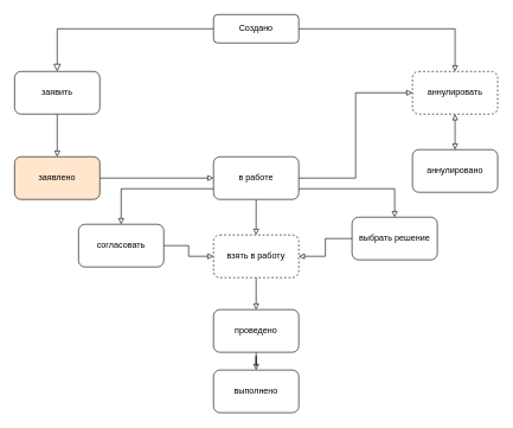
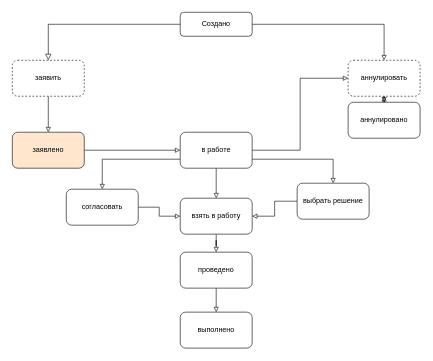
  <mxCell id="0" />
  <mxCell id="1" parent="0" />
  <mxCell id="2" value="" style="rounded=0;html=1;jettySize=auto;orthogonalLoop=1;fontSize=11;endArrow=block;endFill=0;endSize=8;strokeWidth=1;shadow=0;labelBackgroundColor=none;edgeStyle=orthogonalEdgeStyle;entryX=0.5;entryY=0;entryDx=0;entryDy=0;" parent="1" source="4" target="6" edge="1"><mxGeometry relative="1" as="geometry"><mxPoint x="200" y="110" as="targetPoint" /></mxGeometry></mxCell>
  <mxCell id="3" value="" style="edgeStyle=orthogonalEdgeStyle;rounded=0;orthogonalLoop=1;jettySize=auto;html=1;endArrow=block;endFill=0;" edge="1" parent="1" source="4" target="8"><mxGeometry relative="1" as="geometry" /></mxCell>
  <mxCell id="4" value="Создано" style="rounded=1;whiteSpace=wrap;html=1;fontSize=12;glass=0;strokeWidth=1;shadow=0;" parent="1" vertex="1"><mxGeometry x="300" y="20" width="120" height="40" as="geometry" /></mxCell>
  <mxCell id="5" value="" style="edgeStyle=orthogonalEdgeStyle;rounded=0;orthogonalLoop=1;jettySize=auto;html=1;endArrow=block;endFill=0;" edge="1" parent="1" source="6" target="10"><mxGeometry relative="1" as="geometry" /></mxCell>
- <mxCell id="6" value="заявить" style="rounded=1;whiteSpace=wrap;html=1;" vertex="1" parent="1"><mxGeometry x="20" y="100" width="120" height="60" as="geometry" /></mxCell>
+ <mxCell id="6" value="заявить" style="rounded=1;whiteSpace=wrap;html=1;dashed=1;" vertex="1" parent="1"><mxGeometry x="20" y="100" width="120" height="60" as="geometry" /></mxCell>
  <mxCell id="7" value="" style="edgeStyle=orthogonalEdgeStyle;rounded=0;orthogonalLoop=1;jettySize=auto;html=1;startArrow=block;startFill=0;endArrow=block;endFill=0;" edge="1" parent="1" source="8" target="11"><mxGeometry relative="1" as="geometry" /></mxCell>
  <mxCell id="8" value="аннулировать" style="whiteSpace=wrap;html=1;rounded=1;shadow=0;strokeWidth=1;glass=0;dashed=1;" vertex="1" parent="1"><mxGeometry x="580" y="100" width="120" height="60" as="geometry" /></mxCell>
  <mxCell id="9" value="" style="edgeStyle=orthogonalEdgeStyle;rounded=0;orthogonalLoop=1;jettySize=auto;html=1;startArrow=none;startFill=0;endArrow=block;endFill=0;" edge="1" parent="1" source="10" target="16"><mxGeometry relative="1" as="geometry" /></mxCell>
  <mxCell id="10" value="заявлено" style="whiteSpace=wrap;html=1;rounded=1;fillColor=#ffe6cc;" vertex="1" parent="1"><mxGeometry x="20" y="220" width="120" height="60" as="geometry" /></mxCell>
- <mxCell id="11" value="аннулировано" style="whiteSpace=wrap;html=1;rounded=1;shadow=0;strokeWidth=1;glass=0;" vertex="1" parent="1"><mxGeometry x="580" y="210" width="120" height="60" as="geometry" /></mxCell>
+ <mxCell id="11" value="аннулировано" style="whiteSpace=wrap;html=1;rounded=1;shadow=0;strokeWidth=1;glass=0;" vertex="1" parent="1"><mxGeometry x="580" y="170" width="120" height="60" as="geometry" /></mxCell>
  <mxCell id="12" value="" style="edgeStyle=orthogonalEdgeStyle;rounded=0;orthogonalLoop=1;jettySize=auto;html=1;startArrow=none;startFill=0;endArrow=block;endFill=0;" edge="1" parent="1" source="16" target="18"><mxGeometry relative="1" as="geometry" /></mxCell>
  <mxCell id="13" style="edgeStyle=orthogonalEdgeStyle;rounded=0;orthogonalLoop=1;jettySize=auto;html=1;exitX=1;exitY=0.5;exitDx=0;exitDy=0;entryX=0;entryY=0.5;entryDx=0;entryDy=0;startArrow=none;startFill=0;endArrow=block;endFill=0;" edge="1" parent="1" source="16" target="8"><mxGeometry relative="1" as="geometry" /></mxCell>
  <mxCell id="14" style="edgeStyle=orthogonalEdgeStyle;rounded=0;orthogonalLoop=1;jettySize=auto;html=1;exitX=0;exitY=0.75;exitDx=0;exitDy=0;startArrow=none;startFill=0;endArrow=block;endFill=0;entryX=0.5;entryY=0;entryDx=0;entryDy=0;" edge="1" parent="1" source="16" target="23"><mxGeometry relative="1" as="geometry"><mxPoint x="170" y="320" as="targetPoint" /></mxGeometry></mxCell>
  <mxCell id="15" style="edgeStyle=orthogonalEdgeStyle;rounded=0;orthogonalLoop=1;jettySize=auto;html=1;exitX=1;exitY=0.75;exitDx=0;exitDy=0;entryX=0.5;entryY=0;entryDx=0;entryDy=0;startArrow=none;startFill=0;endArrow=block;endFill=0;" edge="1" parent="1" source="16" target="25"><mxGeometry relative="1" as="geometry" /></mxCell>
  <mxCell id="16" value="в работе" style="whiteSpace=wrap;html=1;rounded=1;" vertex="1" parent="1"><mxGeometry x="300" y="220" width="120" height="60" as="geometry" /></mxCell>
  <mxCell id="17" value="" style="edgeStyle=orthogonalEdgeStyle;rounded=0;orthogonalLoop=1;jettySize=auto;html=1;startArrow=none;startFill=0;endArrow=block;endFill=0;" edge="1" parent="1" source="18" target="20"><mxGeometry relative="1" as="geometry" /></mxCell>
- <mxCell id="18" value="взять в работу" style="whiteSpace=wrap;html=1;rounded=1;dashed=1;" vertex="1" parent="1"><mxGeometry x="300" y="330" width="120" height="60" as="geometry" /></mxCell>
+ <mxCell id="18" value="взять в работу" style="whiteSpace=wrap;html=1;rounded=1;" vertex="1" parent="1"><mxGeometry x="300" y="330" width="120" height="60" as="geometry" /></mxCell>
  <mxCell id="19" value="" style="edgeStyle=orthogonalEdgeStyle;rounded=0;orthogonalLoop=1;jettySize=auto;html=1;startArrow=none;startFill=0;endArrow=block;endFill=0;" edge="1" parent="1" source="20" target="21"><mxGeometry relative="1" as="geometry" /></mxCell>
- <mxCell id="20" value="проведено" style="whiteSpace=wrap;html=1;rounded=1;" vertex="1" parent="1"><mxGeometry x="300" y="435" width="120" height="60" as="geometry" /></mxCell>
+ <mxCell id="20" value="проведено" style="whiteSpace=wrap;html=1;rounded=1;" vertex="1" parent="1"><mxGeometry x="300" y="420" width="120" height="60" as="geometry" /></mxCell>
  <mxCell id="21" value="выполнено" style="whiteSpace=wrap;html=1;rounded=1;" vertex="1" parent="1"><mxGeometry x="300" y="520" width="120" height="60" as="geometry" /></mxCell>
  <mxCell id="22" style="edgeStyle=orthogonalEdgeStyle;rounded=0;orthogonalLoop=1;jettySize=auto;html=1;exitX=1;exitY=0.5;exitDx=0;exitDy=0;entryX=0;entryY=0.5;entryDx=0;entryDy=0;startArrow=none;startFill=0;endArrow=block;endFill=0;" edge="1" parent="1" source="23" target="18"><mxGeometry relative="1" as="geometry" /></mxCell>
  <mxCell id="23" value="согласовать" style="rounded=1;whiteSpace=wrap;html=1;" vertex="1" parent="1"><mxGeometry x="110" y="315" width="120" height="60" as="geometry" /></mxCell>
  <mxCell id="24" style="edgeStyle=orthogonalEdgeStyle;rounded=0;orthogonalLoop=1;jettySize=auto;html=1;exitX=0;exitY=0.5;exitDx=0;exitDy=0;startArrow=none;startFill=0;endArrow=block;endFill=0;" edge="1" parent="1" source="25" target="18"><mxGeometry relative="1" as="geometry" /></mxCell>
  <mxCell id="25" value="выбрать решение" style="rounded=1;whiteSpace=wrap;html=1;" vertex="1" parent="1"><mxGeometry x="495" y="305" width="120" height="60" as="geometry" /></mxCell>
